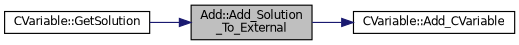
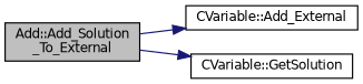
  digraph {
    rankdir=LR
    node [color=black fillcolor=white fontname=Helvetica fontsize=10 shape=record style=filled]
    edge [color=midnightblue fontname=Helvetica fontsize=10 labelfontname=Helvetica labelfontsize=10 style=solid]
    n1 [fillcolor=grey75 fontcolor=black height=0.2 label="Add::Add_Solution\l_To_External" width=0.4]
-   n2 [height=0.2 label="CVariable::Add_CVariable" width=0.4]
+   n2 [height=0.2 label="CVariable::Add_External" width=0.4]
    n3 [height=0.2 label="CVariable::GetSolution" width=0.4]
    n1 -> n2
-   n3 -> n1
+   n1 -> n3
  }
